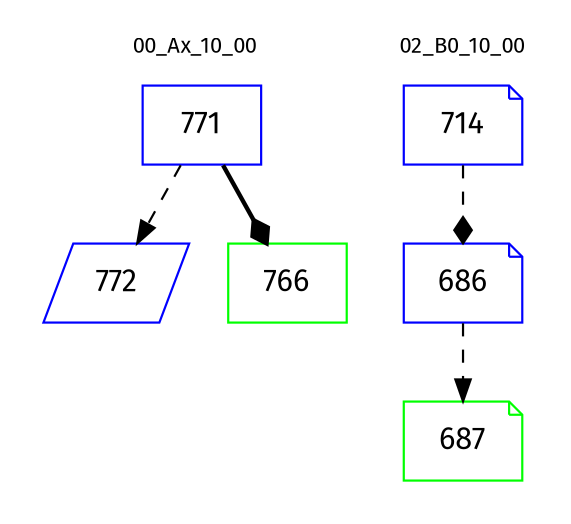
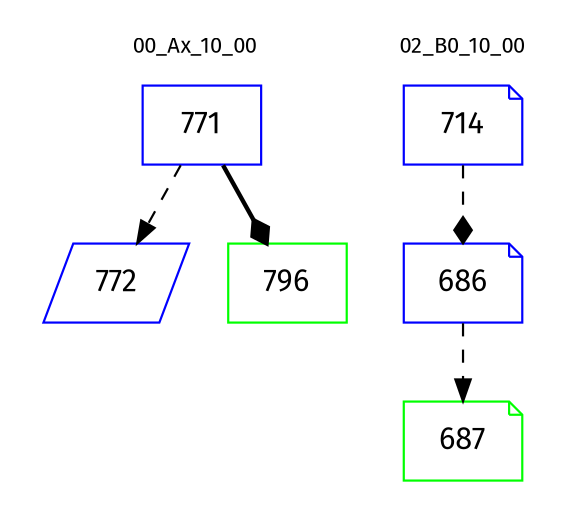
  digraph {
    fontname="Fira Sans"
    node [color=blue fontname="Fira Sans" shape=note]
    edge [arrowhead=normal color=black fontname="Fira Sans" style=dashed]
    n1 [label=771 shape=box]
    n2 [label=772 shape=parallelogram]
-   n3 [color=green label=766 shape=box]
+   n3 [color=green label=796 shape=box]
    n4 [label=686]
    n5 [label=714]
    n6 [color=green label=687]
    subgraph cluster_1 {
      color=white
      fontsize=10
      label="00_Ax_10_00"
      n1
      n2
      n3
    }
    subgraph cluster_2 {
      color=white
      fontsize=10
      label="02_B0_10_00"
      n4
      n5
      n6
    }
    n1 -> n2
    n1 -> n3 [arrowhead=diamond style=bold]
    n4 -> n6
    n5 -> n4 [arrowhead=diamond]
  }
